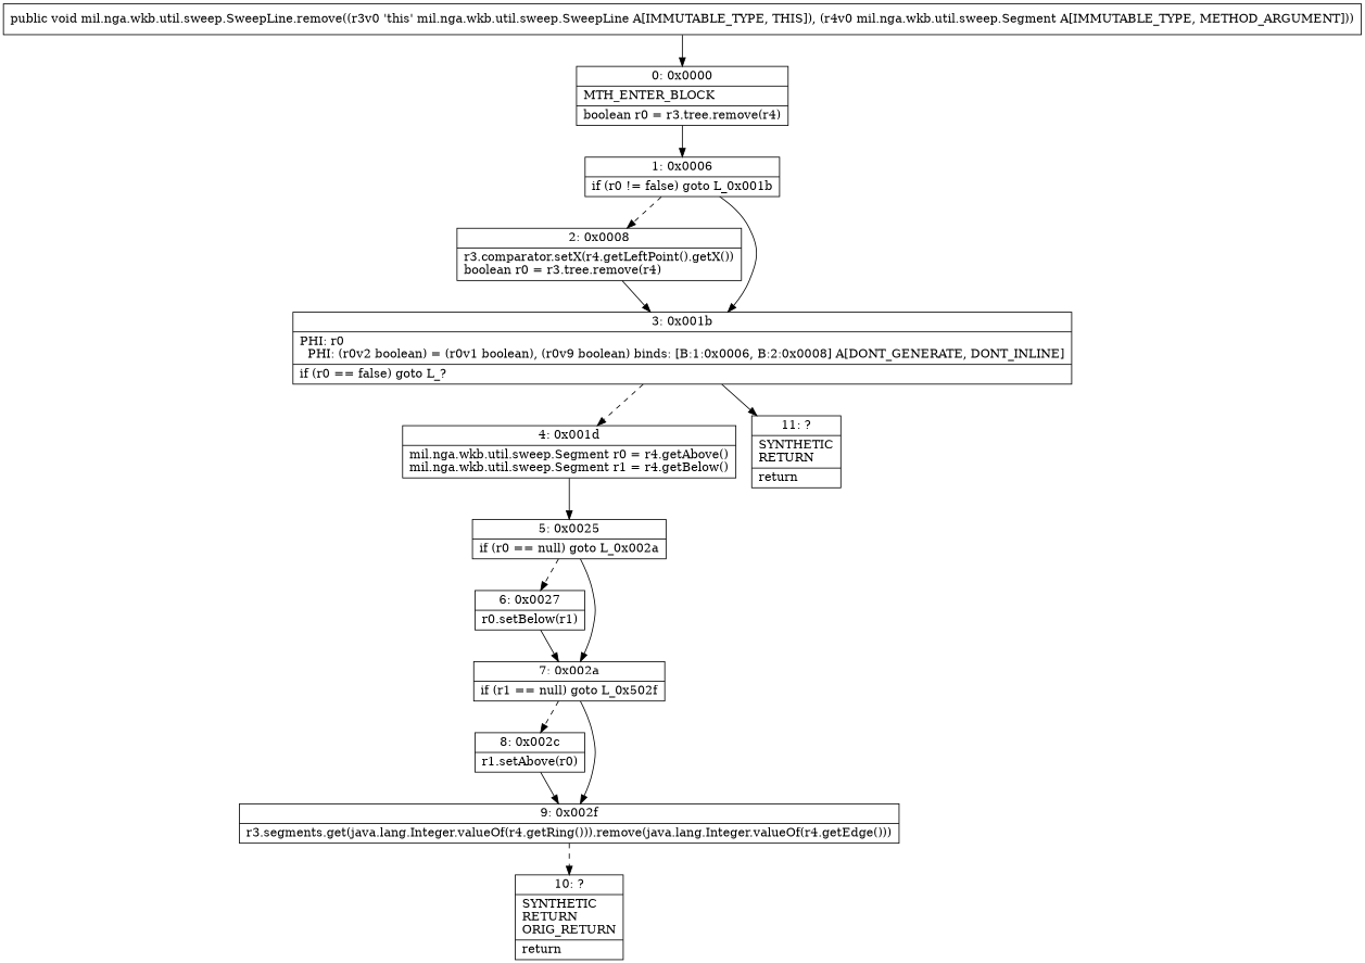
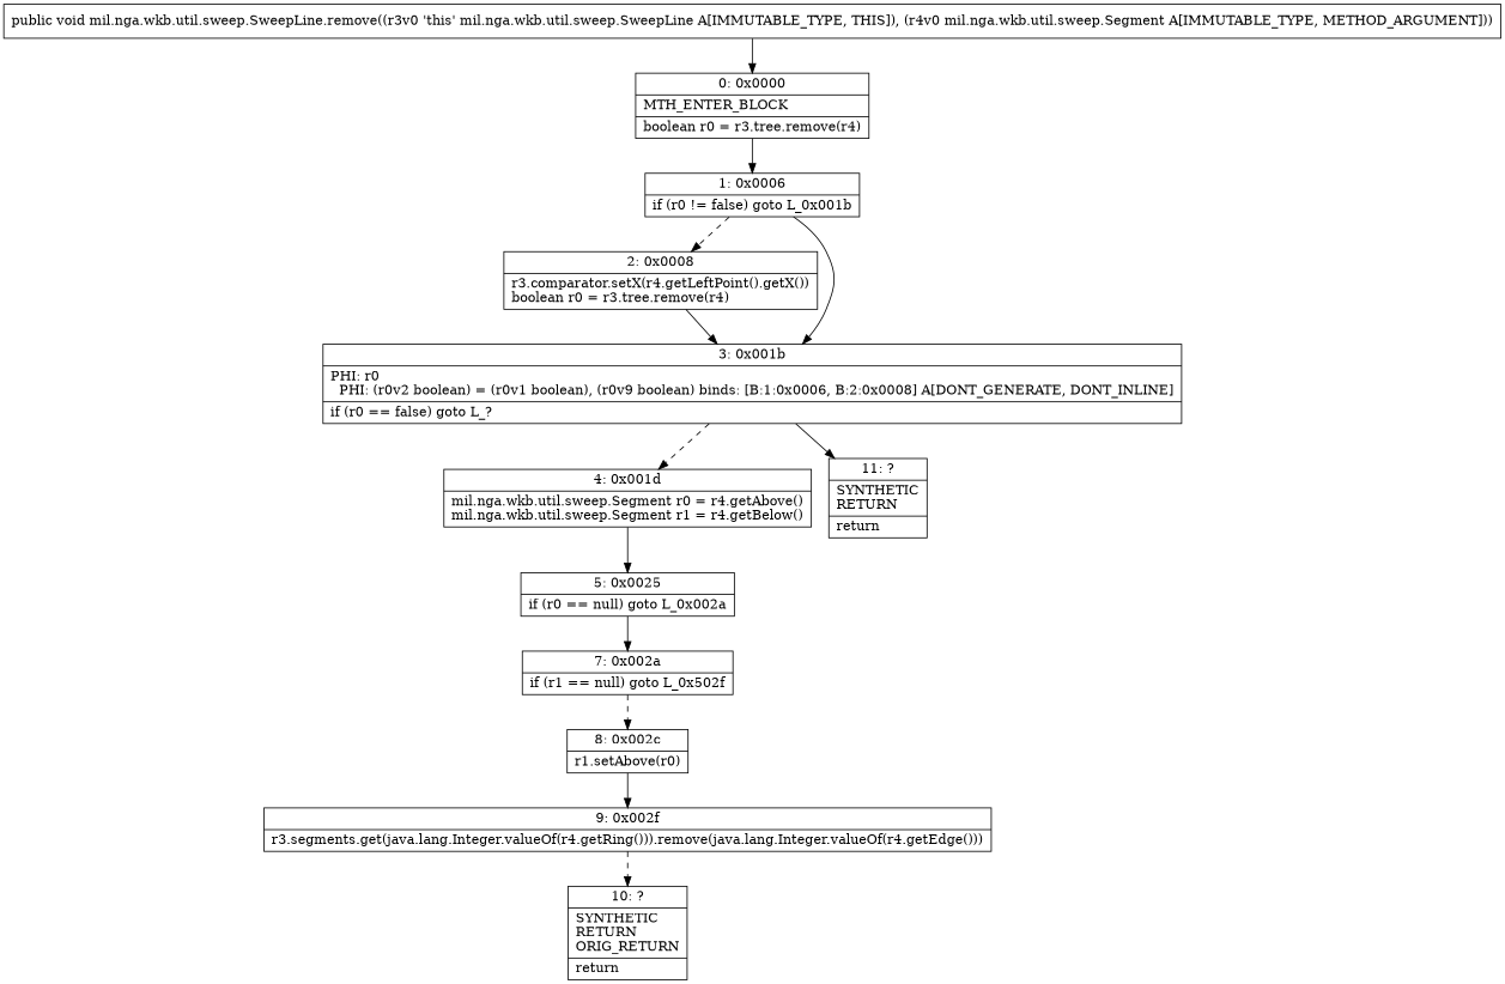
  digraph {
    node [shape=record]
    n1 [label="{0\:\ 0x0000|MTH_ENTER_BLOCK\l|boolean r0 = r3.tree.remove(r4)\l}"]
    n2 [label="{1\:\ 0x0006|if (r0 != false) goto L_0x001b\l}"]
    n3 [label="{2\:\ 0x0008|r3.comparator.setX(r4.getLeftPoint().getX())\lboolean r0 = r3.tree.remove(r4)\l}"]
    n4 [label="{3\:\ 0x001b|PHI: r0 \l  PHI: (r0v2 boolean) = (r0v1 boolean), (r0v9 boolean) binds: [B:1:0x0006, B:2:0x0008] A[DONT_GENERATE, DONT_INLINE]\l|if (r0 == false) goto L_?\l}"]
    n5 [label="{4\:\ 0x001d|mil.nga.wkb.util.sweep.Segment r0 = r4.getAbove()\lmil.nga.wkb.util.sweep.Segment r1 = r4.getBelow()\l}"]
    n6 [label="{11\:\ ?|SYNTHETIC\lRETURN\l|return\l}"]
    n7 [label="{5\:\ 0x0025|if (r0 == null) goto L_0x002a\l}"]
-   n8 [label="{6\:\ 0x0027|r0.setBelow(r1)\l}"]
    n9 [label="{7\:\ 0x002a|if (r1 == null) goto L_0x502f\l}"]
    n10 [label="{8\:\ 0x002c|r1.setAbove(r0)\l}"]
    n11 [label="{9\:\ 0x002f|r3.segments.get(java.lang.Integer.valueOf(r4.getRing())).remove(java.lang.Integer.valueOf(r4.getEdge()))\l}"]
    n12 [label="{10\:\ ?|SYNTHETIC\lRETURN\lORIG_RETURN\l|return\l}"]
    n13 [label="{public void mil.nga.wkb.util.sweep.SweepLine.remove((r3v0 'this' mil.nga.wkb.util.sweep.SweepLine A[IMMUTABLE_TYPE, THIS]), (r4v0 mil.nga.wkb.util.sweep.Segment A[IMMUTABLE_TYPE, METHOD_ARGUMENT])) }"]
    n1 -> n2
    n2 -> n3 [style=dashed]
    n2 -> n4
    n3 -> n4
    n4 -> n5 [style=dashed]
    n4 -> n6
    n5 -> n7
-   n7 -> n8 [style=dashed]
    n7 -> n9
-   n8 -> n9
    n9 -> n10 [style=dashed]
-   n9 -> n11
    n10 -> n11
    n11 -> n12 [style=dashed]
    n13 -> n1
  }
